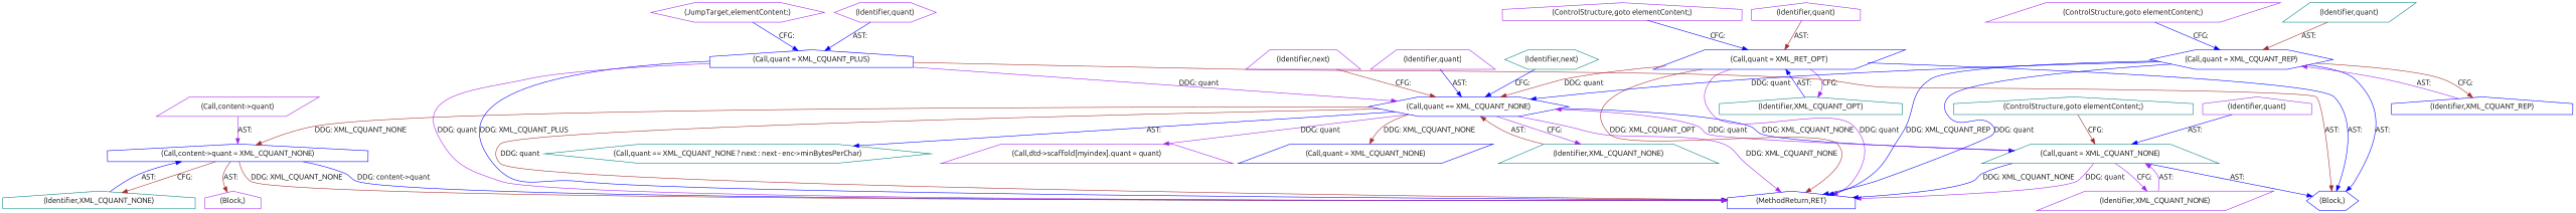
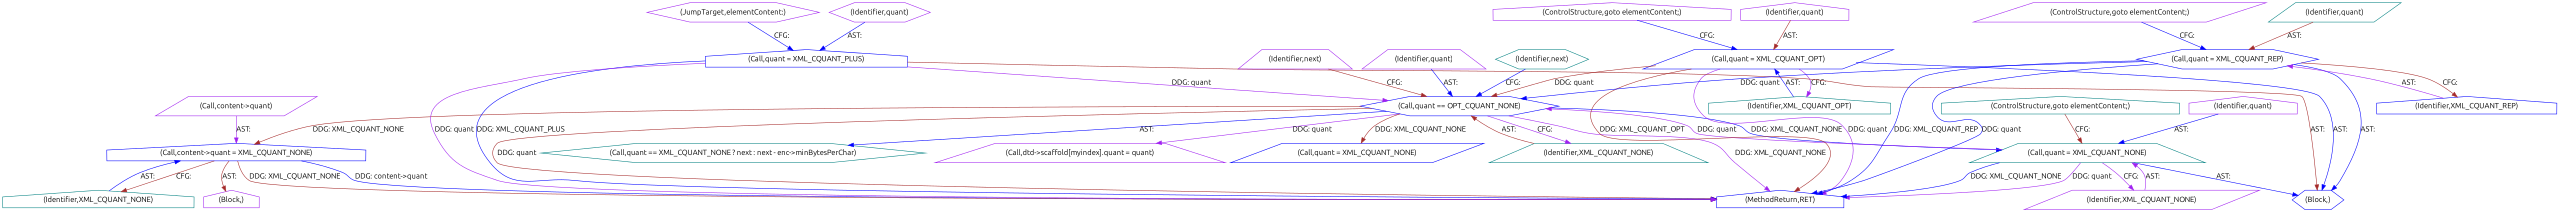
  digraph {
    fontname=Ubuntu
    node [color=purple fontname=Ubuntu shape=house]
    edge [color=blue fontname=Ubuntu]
    n1 [color=blue label="(Call,content->quant = XML_CQUANT_NONE)"]
    n2 [label="(Block,)"]
    n3 [color=blue label="(MethodReturn,RET)"]
    n4 [color=teal label="(Identifier,XML_CQUANT_NONE)"]
-   n5 [color=blue label="(Call,quant == XML_CQUANT_NONE)" shape=hexagon]
+   n5 [color=blue label="(Call,quant == OPT_CQUANT_NONE)" shape=hexagon]
    n6 [color=teal label="(Call,quant = XML_CQUANT_NONE)" shape=trapezium]
    n7 [color=teal label="(Call,quant == XML_CQUANT_NONE ? next : next - enc->minBytesPerChar)" shape=hexagon]
    n8 [label="(Call,dtd->scaffold[myindex].quant = quant)" shape=trapezium]
    n9 [color=blue label="(Call,quant = XML_CQUANT_NONE)" shape=parallelogram]
    n10 [color=teal label="(Identifier,XML_CQUANT_NONE)" shape=trapezium]
    n11 [color=blue label="(Block,)" shape=hexagon]
    n12 [label="(Identifier,XML_CQUANT_NONE)" shape=parallelogram]
-   n13 [color=blue label="(Call,quant = XML_RET_OPT)" shape=parallelogram]
+   n13 [color=blue label="(Call,quant = XML_CQUANT_OPT)" shape=parallelogram]
    n14 [color=teal label="(Identifier,XML_CQUANT_OPT)"]
    n15 [color=blue label="(Call,quant = XML_CQUANT_PLUS)"]
    n16 [color=blue label="(Call,quant = XML_CQUANT_REP)" shape=hexagon]
    n17 [color=blue label="(Identifier,XML_CQUANT_REP)"]
    n18 [label="(ControlStructure,goto elementContent;)" shape=parallelogram]
    n19 [label="(JumpTarget,elementContent:)" shape=hexagon]
    n20 [label="(Call,content->quant)" shape=parallelogram]
    n21 [label="(Identifier,quant)" shape=hexagon]
    n22 [label="(ControlStructure,goto elementContent;)"]
    n23 [label="(Identifier,next)" shape=trapezium]
    n24 [label="(Identifier,quant)" shape=trapezium]
    n25 [color=teal label="(ControlStructure,goto elementContent;)"]
    n26 [color=teal label="(Identifier,quant)" shape=parallelogram]
    n27 [label="(Identifier,quant)"]
    n28 [color=teal label="(Identifier,next)" shape=hexagon]
    n29 [label="(Identifier,quant)"]
    n1 -> n2 [color=brown label="AST: "]
    n1 -> n3 [label="DDG: content->quant"]
    n1 -> n3 [color=brown label="DDG: XML_CQUANT_NONE"]
    n1 -> n4 [color=brown label="CFG: "]
    n4 -> n1 [label="AST: "]
    n5 -> n1 [color=brown label="DDG: XML_CQUANT_NONE"]
    n5 -> n3 [color=purple label="DDG: XML_CQUANT_NONE"]
    n5 -> n3 [color=brown label="DDG: quant"]
    n5 -> n6 [label="DDG: XML_CQUANT_NONE"]
    n5 -> n7 [label="AST: "]
    n5 -> n8 [color=purple label="DDG: quant"]
    n5 -> n9 [color=brown label="DDG: XML_CQUANT_NONE"]
    n5 -> n10 [color=purple label="CFG: "]
    n6 -> n3 [color=purple label="DDG: quant"]
    n6 -> n3 [label="DDG: XML_CQUANT_NONE"]
    n6 -> n5 [color=purple label="DDG: quant"]
    n6 -> n11 [label="AST: "]
    n6 -> n12 [color=purple label="CFG: "]
    n10 -> n5 [color=brown label="AST: "]
    n12 -> n6 [color=purple label="AST: "]
    n13 -> n3 [color=purple label="DDG: quant"]
    n13 -> n3 [color=brown label="DDG: XML_CQUANT_OPT"]
    n13 -> n5 [color=brown label="DDG: quant"]
    n13 -> n11 [label="AST: "]
    n13 -> n14 [color=purple label="CFG: "]
    n14 -> n13 [label="AST: "]
    n15 -> n3 [label="DDG: XML_CQUANT_PLUS"]
    n15 -> n3 [color=purple label="DDG: quant"]
    n15 -> n5 [color=purple label="DDG: quant"]
    n15 -> n11 [color=brown label="AST: "]
    n16 -> n3 [label="DDG: XML_CQUANT_REP"]
    n16 -> n3 [label="DDG: quant"]
    n16 -> n5 [label="DDG: quant"]
    n16 -> n11 [label="AST: "]
    n16 -> n17 [color=brown label="CFG: "]
    n17 -> n16 [color=purple label="AST: "]
    n18 -> n16 [label="CFG: "]
    n19 -> n15 [label="CFG: "]
    n20 -> n1 [color=purple label="AST: "]
    n21 -> n15 [label="AST: "]
    n22 -> n13 [label="CFG: "]
    n23 -> n5 [color=brown label="CFG: "]
    n24 -> n5 [label="AST: "]
    n25 -> n6 [color=brown label="CFG: "]
    n26 -> n16 [color=brown label="AST: "]
    n27 -> n6 [label="AST: "]
    n28 -> n5 [label="CFG: "]
    n29 -> n13 [color=brown label="AST: "]
  }
